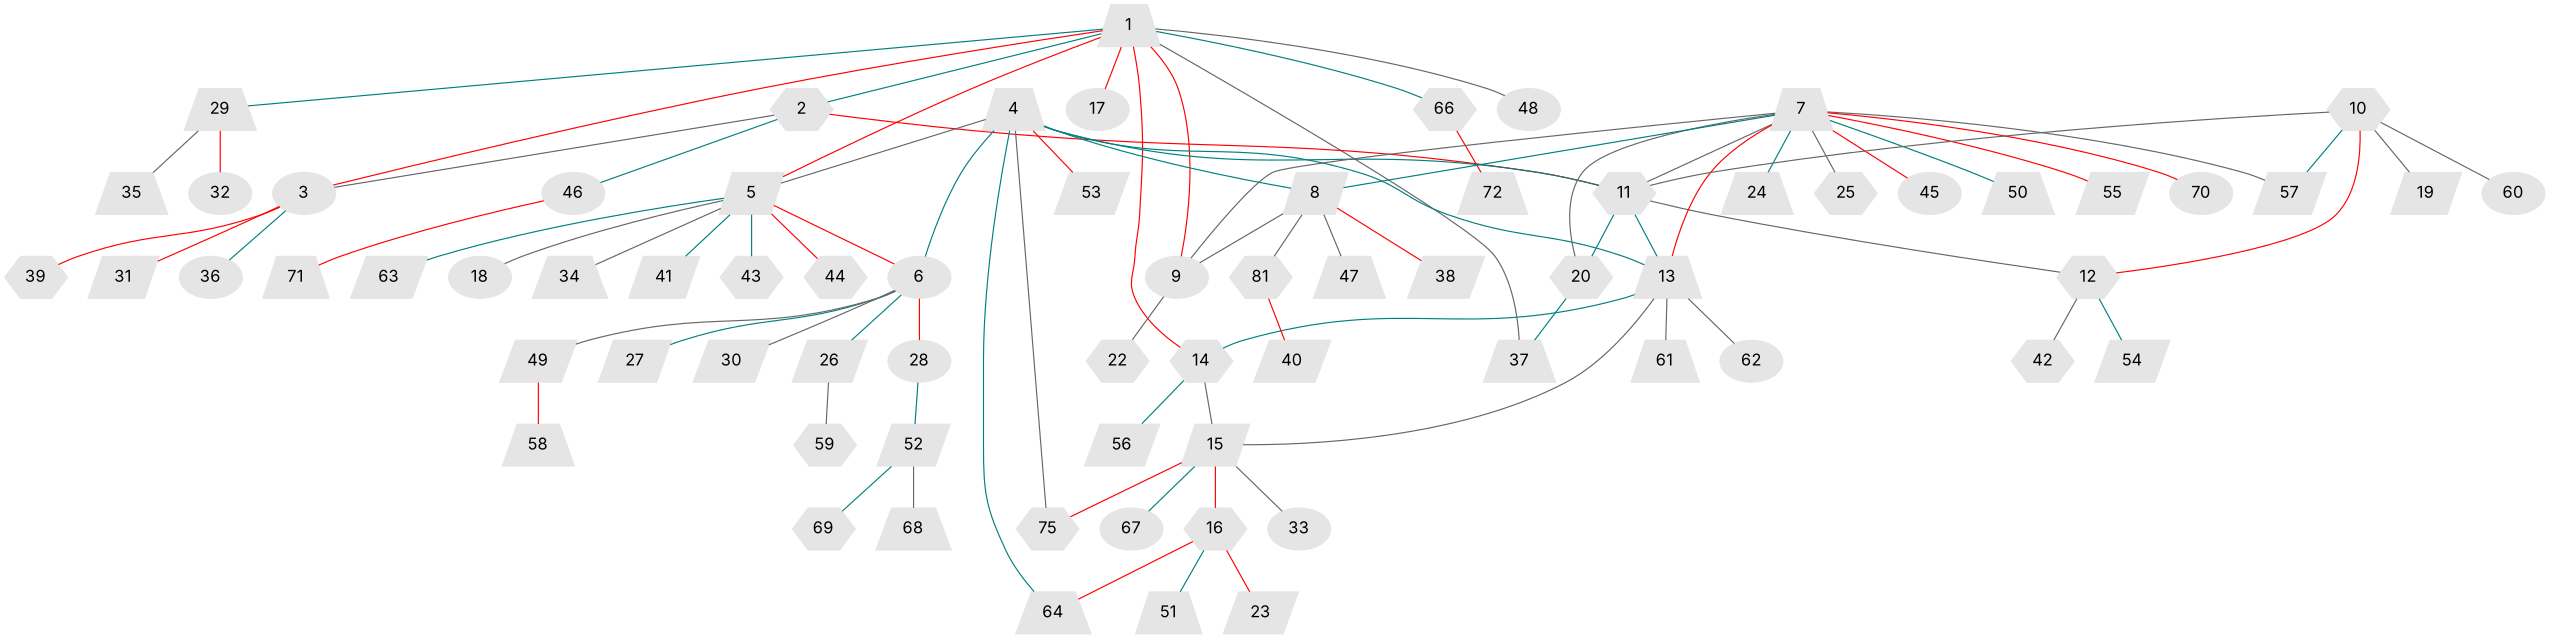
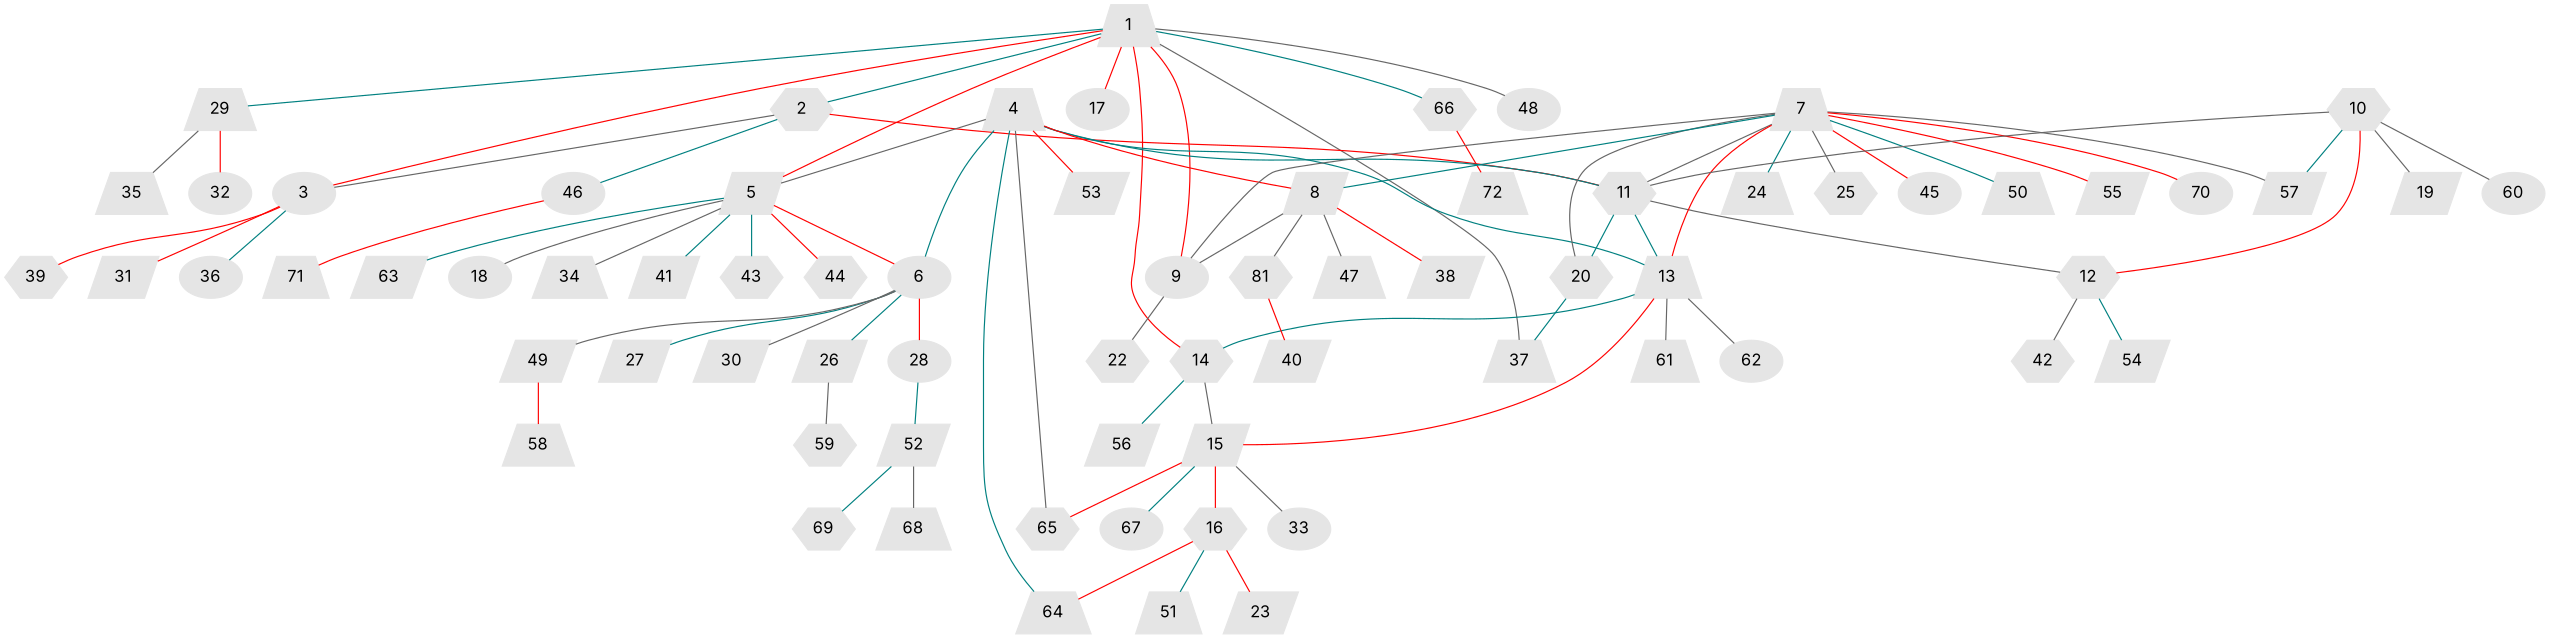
  graph {
    fontname=Inter
    node [color=gray90 fontname=Inter shape=parallelogram style=filled]
    edge [color=gray40 fontname=Inter]
    1 [shape=trapezium]
    2 [shape=hexagon]
    3 [shape=ellipse]
    5
    9 [shape=ellipse]
    14 [shape=hexagon]
    17 [shape=ellipse]
    29 [shape=trapezium]
    37 [shape=trapezium]
    48 [shape=ellipse]
    66 [shape=hexagon]
    11 [shape=hexagon]
    46 [shape=ellipse]
    31
    36 [shape=ellipse]
    39 [shape=hexagon]
    6 [shape=ellipse]
    18 [shape=ellipse]
    34 [shape=trapezium]
    41
    43 [shape=hexagon]
    44 [shape=hexagon]
    63
    22 [shape=hexagon]
    15
    56
    32 [shape=ellipse]
    35 [shape=trapezium]
    72 [shape=trapezium]
    13 [shape=trapezium]
    20 [shape=hexagon]
    12 [shape=hexagon]
    71 [shape=trapezium]
    4 [shape=trapezium]
    8
    53
    64 [shape=trapezium]
-   65 [shape=hexagon label=75]
+   65 [shape=hexagon]
    26
    27
    28 [shape=ellipse]
    30
    49
    n44 [label=81 shape=hexagon]
    38
    47 [shape=trapezium]
    61 [shape=trapezium]
    62 [shape=ellipse]
    59 [shape=hexagon]
    52
    58 [shape=trapezium]
    7 [shape=trapezium]
    24 [shape=trapezium]
    25 [shape=hexagon]
    45 [shape=ellipse]
    50 [shape=trapezium]
    55
    57
    70 [shape=ellipse]
    40
    10 [shape=hexagon]
    19
    60 [shape=ellipse]
    42 [shape=hexagon]
    54
    16 [shape=hexagon]
    33 [shape=ellipse]
    67 [shape=ellipse]
    23
    51 [shape=trapezium]
    68 [shape=trapezium]
    69 [shape=hexagon]
    1 -- 2 [color=teal]
    1 -- 3 [color=red]
    1 -- 5 [color=red]
    1 -- 9 [color=red]
    1 -- 14 [color=red]
    1 -- 17 [color=red]
    1 -- 29 [color=teal]
    1 -- 37
    1 -- 48
    1 -- 66 [color=teal]
    2 -- 3
    2 -- 11 [color=red]
    2 -- 46 [color=teal]
    3 -- 31 [color=red]
    3 -- 36 [color=teal]
    3 -- 39 [color=red]
    5 -- 6 [color=red]
    5 -- 18
    5 -- 34
    5 -- 41 [color=teal]
    5 -- 43 [color=teal]
    5 -- 44 [color=red]
    5 -- 63 [color=teal]
    9 -- 22
    14 -- 15
    14 -- 56 [color=teal]
    29 -- 32 [color=red]
    29 -- 35
    66 -- 72 [color=red]
    11 -- 13 [color=teal]
    11 -- 20 [color=teal]
    11 -- 12
    46 -- 71 [color=red]
    6 -- 26 [color=teal]
    6 -- 27 [color=teal]
    6 -- 28 [color=red]
    6 -- 30
    6 -- 49
    15 -- 65 [color=red]
    15 -- 16 [color=red]
    15 -- 33
    15 -- 67 [color=teal]
    13 -- 14 [color=teal]
-   13 -- 15
+   13 -- 15 [color=red]
    13 -- 61
    13 -- 62
    20 -- 37 [color=teal]
    12 -- 42
    12 -- 54 [color=teal]
    4 -- 5
    4 -- 11 [color=teal]
    4 -- 6 [color=teal]
    4 -- 13 [color=teal]
-   4 -- 8 [color=teal]
+   4 -- 8 [color=red]
    4 -- 53 [color=red]
    4 -- 64 [color=teal]
    4 -- 65
    8 -- 9
    8 -- n44
    8 -- 38 [color=red]
    8 -- 47
    26 -- 59
    28 -- 52 [color=teal]
    49 -- 58 [color=red]
    n44 -- 40 [color=red]
    52 -- 68
    52 -- 69 [color=teal]
    7 -- 9
    7 -- 11
    7 -- 13 [color=red]
    7 -- 20
    7 -- 8 [color=teal]
    7 -- 24 [color=teal]
    7 -- 25
    7 -- 45 [color=red]
    7 -- 50 [color=teal]
    7 -- 55 [color=red]
    7 -- 57
    7 -- 70 [color=red]
    10 -- 11
    10 -- 12 [color=red]
    10 -- 57 [color=teal]
    10 -- 19
    10 -- 60
    16 -- 64 [color=red]
    16 -- 23 [color=red]
    16 -- 51 [color=teal]
  }
